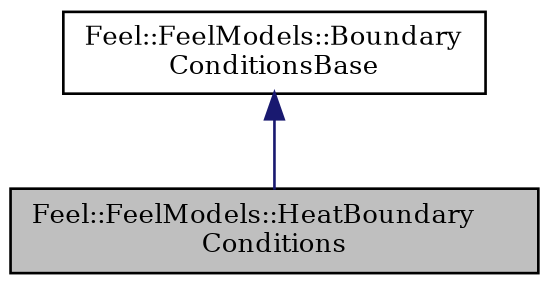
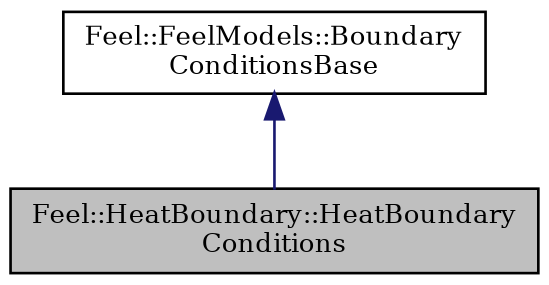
  digraph {
    fontname="DejaVu Serif"
    node [color=black fontname="DejaVu Serif" fontsize=10 shape=record style=filled]
-   n1 [fillcolor=grey75 fontcolor=black height=0.2 label="Feel::FeelModels::HeatBoundary\lConditions" width=0.4]
+   n1 [fillcolor=grey75 fontcolor=black height=0.2 label="Feel::HeatBoundary::HeatBoundary\lConditions" width=0.4]
    n2 [fillcolor=white height=0.2 label="Feel::FeelModels::Boundary\lConditionsBase" width=0.4]
    n2 -> n1 [color=midnightblue dir=back fontname="DejaVu Serif" fontsize=10 labelfontname=Helvetica labelfontsize=10 style=solid]
  }
